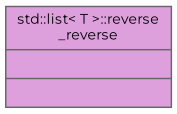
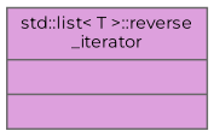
  digraph {
    fontname=Montserrat
-   n1 [color=gray40 fillcolor=plum fontcolor=black fontname=Montserrat fontsize=10 height=0.2 label="{std::list\< T \>::reverse\l_reverse\n||}" shape=record style=filled width=0.4]
+   n1 [color=gray40 fillcolor=plum fontcolor=black fontname=Montserrat fontsize=10 height=0.2 label="{std::list\< T \>::reverse\l_iterator\n||}" shape=record style=filled width=0.4]
  }
